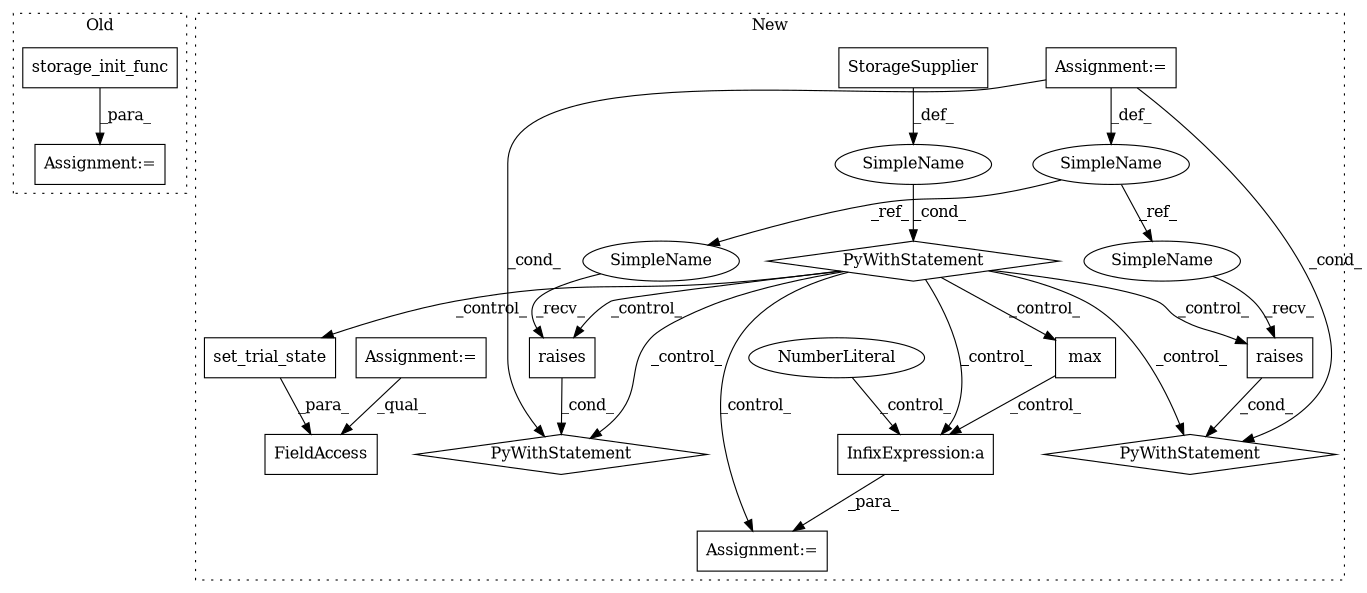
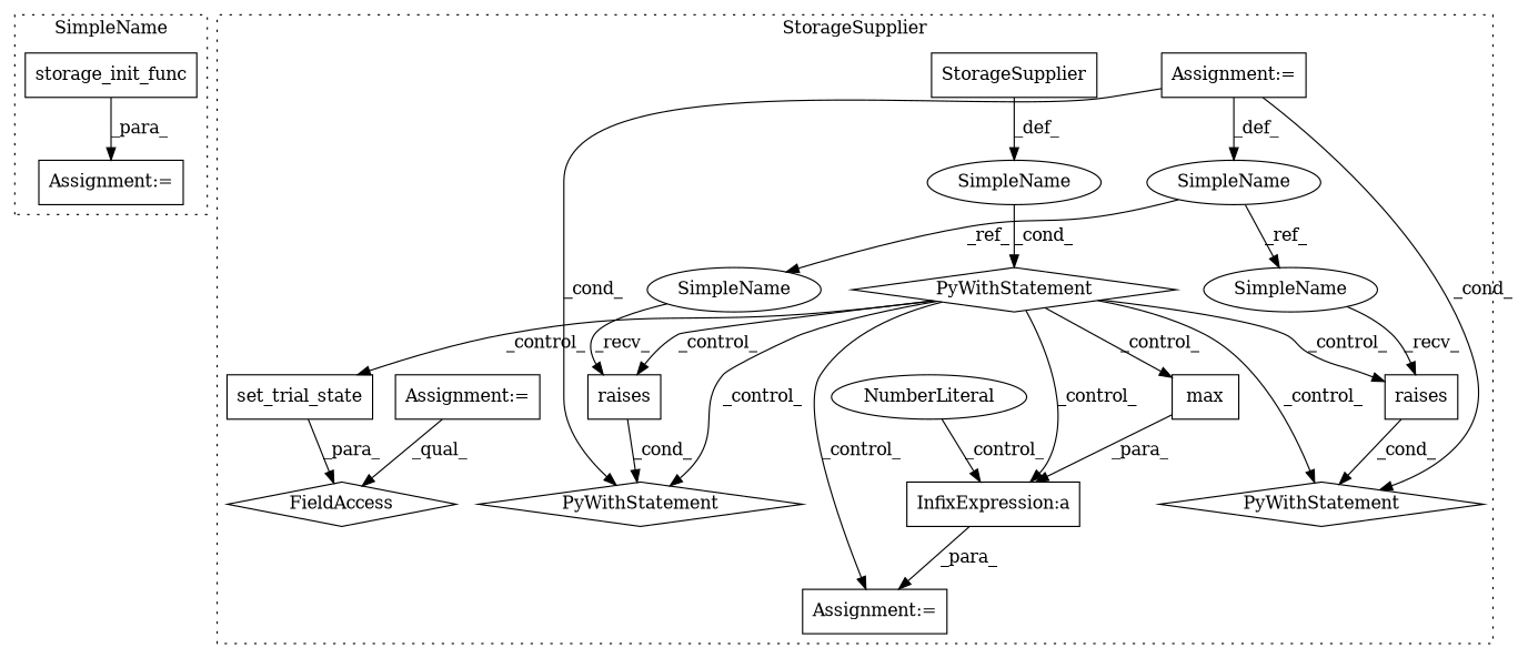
  digraph {
    node [a=32 l=6 s=30579 shape=box]
    n1 [l=19 label=storage_init_func s=15979]
    n2 [a=7 l=1 label="Assignment:=" s=15978]
    n3 [l="7,1" label=raises s="32032,32051"]
    n4 [a=42 label=SimpleName shape=ellipse l="" s=""]
    n5 [a=104 l="10,2" label=PyWithStatement s="32015,32052" shape=diamond]
    n6 [a=7 label="Assignment:="]
    n7 [a=104 l="10,2" label=PyWithStatement s="30747,30786" shape=diamond]
    n8 [l="16,1" label=StorageSupplier s="30757,30785"]
    n9 [l="7,1" label=raises s="31843,31858"]
    n10 [a=27 l=3 label="InfixExpression:a" s=31813]
    n11 [a=34 l=1 label=NumberLiteral s=31816 shape=ellipse]
    n12 [a=104 l="10,2" label=PyWithStatement s="31826,31859" shape=diamond]
    n13 [a=42 label=SimpleName shape=ellipse]
    n14 [a=7 l=1 label="Assignment:=" s=31774]
    n15 [l="4,1" label=max s="31776,31812"]
    n16 [l="16,1" label=set_trial_state s="31960,32006"]
-   n17 [a=22 l=19 label=FieldAccess s=31987]
+   n17 [a=22 l=19 label=FieldAccess s=31987 shape=diamond]
    n18 [a=7 l=10 label="Assignment:=" s=30595]
    n19 [a=42 label=SimpleName s=32025 shape=ellipse]
    n20 [a=42 label=SimpleName s=31836 shape=ellipse]
    subgraph cluster_1 {
-     label=Old
+     label=SimpleName
      style=dotted
      n1
      n2
    }
    subgraph cluster_2 {
-     label=New
+     label=StorageSupplier
      style=dotted
      n3
      n4
      n5
      n6
      n7
      n8
      n9
      n10
      n11
      n12
      n13
      n14
      n15
      n16
      n17
      n18
      n19
      n20
    }
    n1 -> n2 [label=_para_]
    n3 -> n5 [label=_cond_]
    n4 -> n7 [label=_cond_]
    n6 -> n5 [label=_cond_]
    n6 -> n12 [label=_cond_]
    n6 -> n13 [label=_def_]
    n7 -> n3 [label=_control_]
    n7 -> n5 [label=_control_]
    n7 -> n9 [label=_control_]
    n7 -> n10 [label=_control_]
    n7 -> n12 [label=_control_]
    n7 -> n14 [label=_control_]
    n7 -> n15 [label=_control_]
    n7 -> n16 [label=_control_]
    n8 -> n4 [label=_def_]
    n9 -> n12 [label=_cond_]
    n10 -> n14 [label=_para_]
    n11 -> n10 [label=_control_]
    n13 -> n19 [label=_ref_]
    n13 -> n20 [label=_ref_]
-   n15 -> n10 [label=_control_]
+   n15 -> n10 [label=_para_]
    n16 -> n17 [label=_para_]
    n18 -> n17 [label=_qual_]
    n19 -> n3 [label=_recv_]
    n20 -> n9 [label=_recv_]
  }
